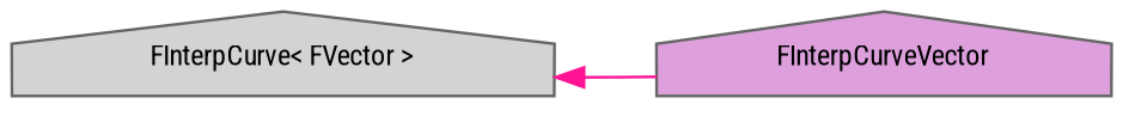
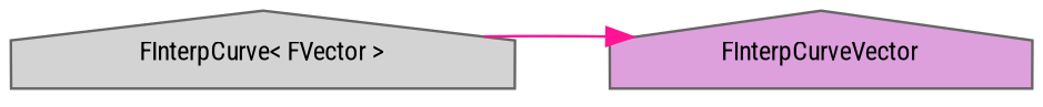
  digraph {
    rankdir=LR
    fontname="Roboto Condensed"
    node [color=grey40 fontname="Roboto Condensed" fontsize=10 shape=house style=filled]
    n1 [fillcolor=lightgrey height=0.2 label="FInterpCurve\< FVector \>" width=0.4]
    n2 [fillcolor=plum height=0.2 label=FInterpCurveVector width=0.4]
-   n1 -> n2 [color=deeppink dir=back fontname="Roboto Condensed" fontsize=10 labelfontname=Helvetica labelfontsize=10 style=solid]
+   n2 -> n1 [color=deeppink dir=back fontname="Roboto Condensed" fontsize=10 labelfontname=Helvetica labelfontsize=10 style=solid]
  }
